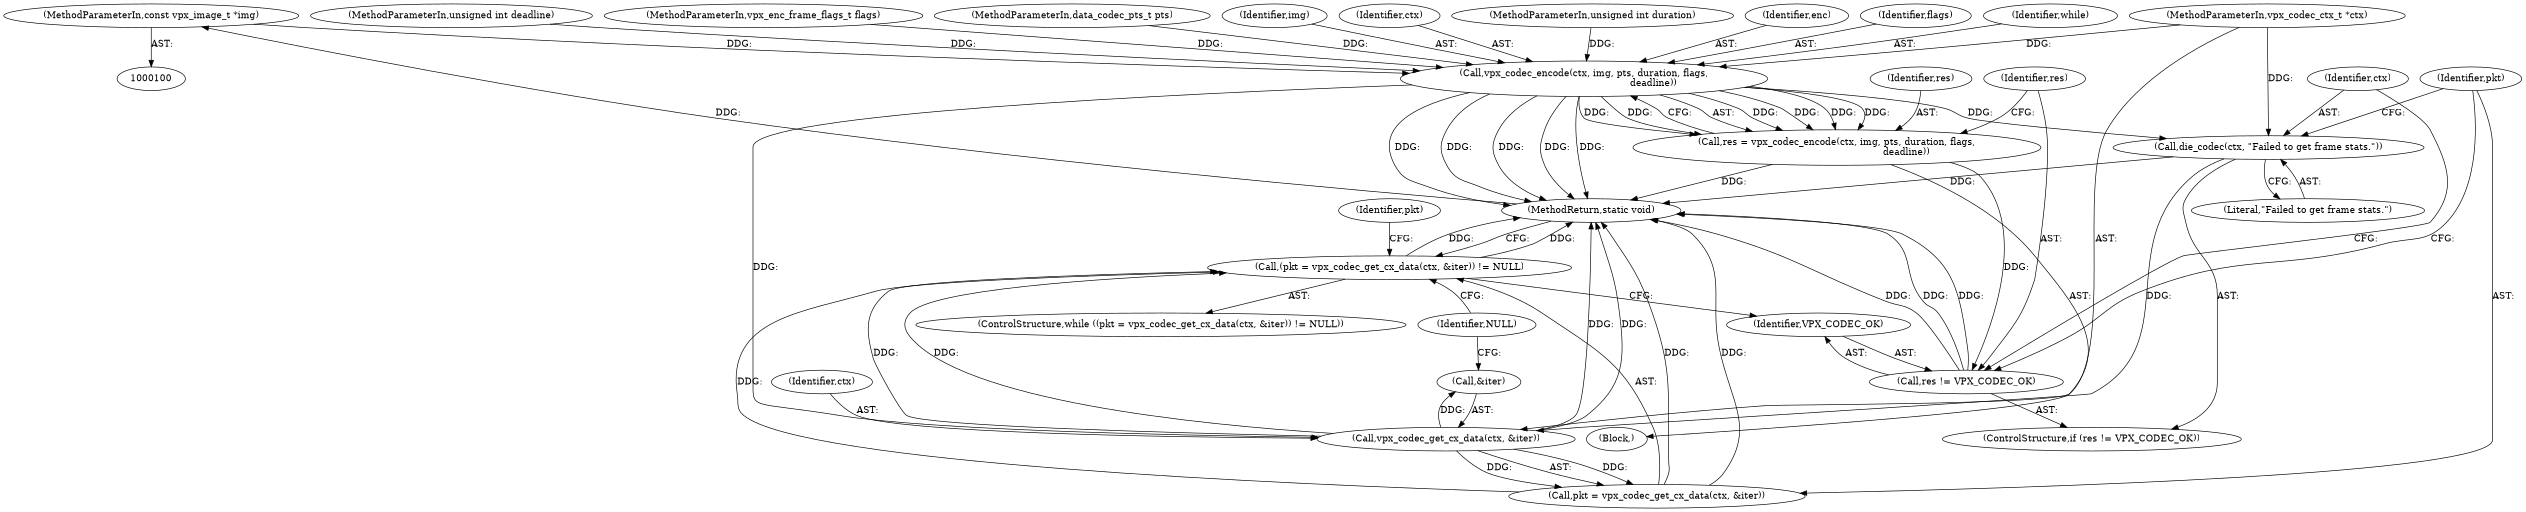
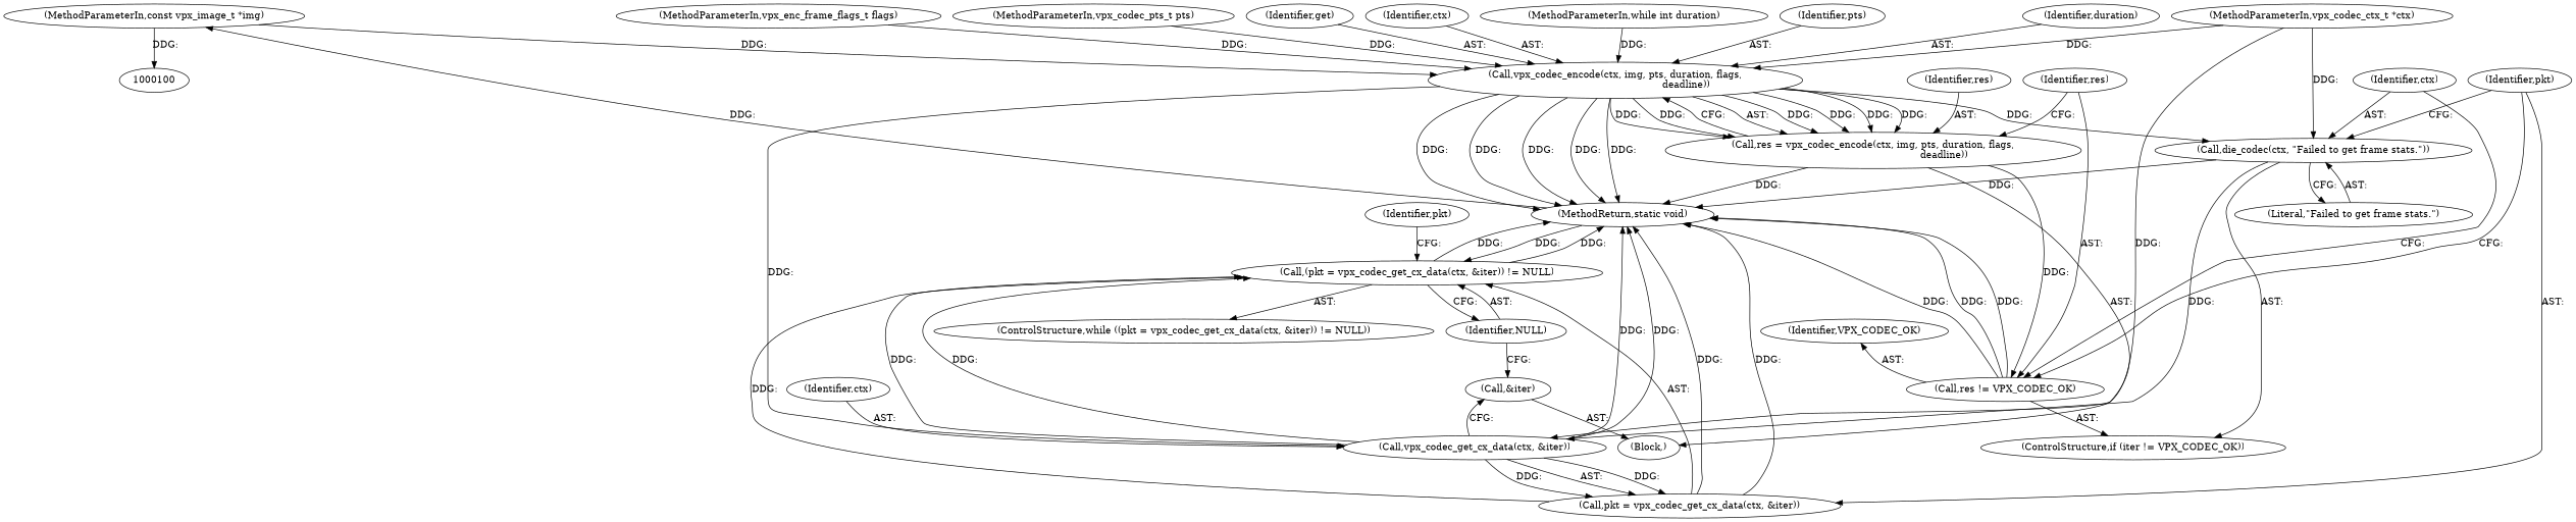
  digraph {
    n1 [label="(MethodParameterIn,const vpx_image_t *img)"]
    n2 [label="(Call,vpx_codec_encode(ctx, img, pts, duration, flags,\n                                               deadline))"]
    1000100
    n4 [label="(MethodReturn,static void)"]
    n5 [label="(Call,res = vpx_codec_encode(ctx, img, pts, duration, flags,\n                                               deadline))"]
    n6 [label="(Call,die_codec(ctx, \"Failed to get frame stats.\"))"]
    n7 [label="(Call,vpx_codec_get_cx_data(ctx, &iter))"]
    n8 [label="(Call,(pkt = vpx_codec_get_cx_data(ctx, &iter)) != NULL)"]
    n9 [label="(Call,res != VPX_CODEC_OK)"]
    n10 [label="(Block,)"]
-   n11 [label="(ControlStructure,if (res != VPX_CODEC_OK))"]
+   n11 [label="(ControlStructure,if (iter != VPX_CODEC_OK))"]
    n12 [label="(Literal,\"Failed to get frame stats.\")"]
    n13 [label="(Call,pkt = vpx_codec_get_cx_data(ctx, &iter))"]
    n14 [label="(Call,&iter)"]
    n15 [label="(Identifier,VPX_CODEC_OK)"]
    n16 [label="(ControlStructure,while ((pkt = vpx_codec_get_cx_data(ctx, &iter)) != NULL))"]
    n17 [label="(Identifier,NULL)"]
-   n18 [label="(Identifier,img)"]
+   n18 [label="(Identifier,get)"]
    n19 [label="(Identifier,ctx)"]
    n20 [label="(Identifier,pkt)"]
-   n21 [label="(MethodParameterIn,unsigned int duration)"]
+   n21 [label="(MethodParameterIn,while int duration)"]
    n22 [label="(Identifier,res)"]
    n23 [label="(Identifier,ctx)"]
    n24 [label="(Identifier,res)"]
    n25 [label="(Identifier,ctx)"]
-   n26 [label="(Identifier,enc)"]
+   n26 [label="(Identifier,pts)"]
    n27 [label="(MethodParameterIn,vpx_codec_ctx_t *ctx)"]
    n28 [label="(Identifier,pkt)"]
-   n29 [label="(Identifier,flags)"]
-   n30 [label="(Identifier,while)"]
-   n31 [label="(MethodParameterIn,unsigned int deadline)"]
+   n30 [label="(Identifier,duration)"]
    n32 [label="(MethodParameterIn,vpx_enc_frame_flags_t flags)"]
-   n33 [label="(MethodParameterIn,data_codec_pts_t pts)"]
+   n33 [label="(MethodParameterIn,vpx_codec_pts_t pts)"]
    n1 -> n2 [label="DDG: "]
-   n1 -> 1000100 [label="AST: "]
+   n1 -> 1000100 [label="DDG: "]
    n2 -> n4 [label="DDG: "]
    n2 -> n4 [label="DDG: "]
    n2 -> n4 [label="DDG: "]
    n2 -> n4 [label="DDG: "]
    n2 -> n4 [label="DDG: "]
    n2 -> n5 [label="AST: "]
    n2 -> n5 [label="DDG: "]
    n2 -> n5 [label="DDG: "]
    n2 -> n5 [label="DDG: "]
    n2 -> n5 [label="DDG: "]
    n2 -> n5 [label="DDG: "]
    n2 -> n5 [label="DDG: "]
    n2 -> n6 [label="DDG: "]
    n2 -> n7 [label="DDG: "]
    n4 -> n1 [label="DDG: "]
-   n4 -> n8 [label="CFG: "]
+   n4 -> n8 [label="DDG: "]
    n5 -> n2 [label="CFG: "]
    n5 -> n4 [label="DDG: "]
    n5 -> n9 [label="DDG: "]
    n5 -> n10 [label="AST: "]
    n6 -> n4 [label="DDG: "]
    n6 -> n7 [label="DDG: "]
    n6 -> n11 [label="AST: "]
    n6 -> n12 [label="CFG: "]
    n7 -> n4 [label="DDG: "]
    n7 -> n4 [label="DDG: "]
    n7 -> n8 [label="DDG: "]
    n7 -> n8 [label="DDG: "]
    n7 -> n13 [label="AST: "]
    n7 -> n13 [label="DDG: "]
    n7 -> n13 [label="DDG: "]
-   n7 -> n14 [label="DDG: "]
+   n7 -> n14 [label="CFG: "]
    n8 -> n4 [label="DDG: "]
    n8 -> n4 [label="DDG: "]
    n8 -> n16 [label="AST: "]
-   n8 -> n15 [label="CFG: "]
+   n8 -> n17 [label="CFG: "]
    n9 -> n4 [label="DDG: "]
    n9 -> n4 [label="DDG: "]
    n9 -> n4 [label="DDG: "]
    n9 -> n11 [label="AST: "]
    n9 -> n15 [label="AST: "]
    n12 -> n6 [label="AST: "]
    n13 -> n4 [label="DDG: "]
    n13 -> n4 [label="DDG: "]
    n13 -> n8 [label="AST: "]
    n13 -> n8 [label="DDG: "]
-   n14 -> n7 [label="AST: "]
-   n15 -> n9 [label="AST: "]
-   n17 -> n8 [label="CFG: "]
+   n14 -> n10 [label="AST: "]
+   n17 -> n8 [label="AST: "]
    n17 -> n14 [label="CFG: "]
    n18 -> n2 [label="AST: "]
    n19 -> n2 [label="AST: "]
    n20 -> n8 [label="CFG: "]
    n21 -> n2 [label="DDG: "]
    n22 -> n5 [label="AST: "]
    n23 -> n7 [label="AST: "]
    n24 -> n5 [label="CFG: "]
    n24 -> n9 [label="AST: "]
    n25 -> n6 [label="AST: "]
    n25 -> n9 [label="CFG: "]
    n26 -> n2 [label="AST: "]
    n27 -> n2 [label="DDG: "]
    n27 -> n6 [label="DDG: "]
-   n27 -> n7 [label="AST: "]
+   n27 -> n7 [label="DDG: "]
    n28 -> n6 [label="CFG: "]
    n28 -> n9 [label="CFG: "]
    n28 -> n13 [label="AST: "]
-   n29 -> n2 [label="AST: "]
    n30 -> n2 [label="AST: "]
-   n31 -> n2 [label="DDG: "]
    n32 -> n2 [label="DDG: "]
    n33 -> n2 [label="DDG: "]
  }
